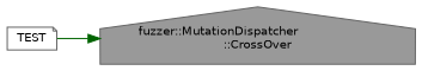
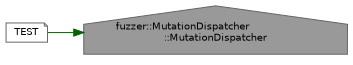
  digraph {
    rankdir=RL
    node [fontname=Helvetica fontsize=10 style=filled]
-   n1 [color=gray40 fillcolor=grey60 fontcolor=black height=0.2 label="fuzzer::MutationDispatcher\l::CrossOver" shape=house width=0.4]
+   n1 [color=gray40 fillcolor=grey60 fontcolor=black height=0.2 label="fuzzer::MutationDispatcher\l::MutationDispatcher" shape=house width=0.4]
    n2 [color=grey40 fillcolor=white height=0.2 label=TEST shape=note width=0.4]
    n1 -> n2 [color=darkgreen dir=back fontname=Helvetica fontsize=10 labelfontname=Helvetica labelfontsize=10 style=solid]
  }
